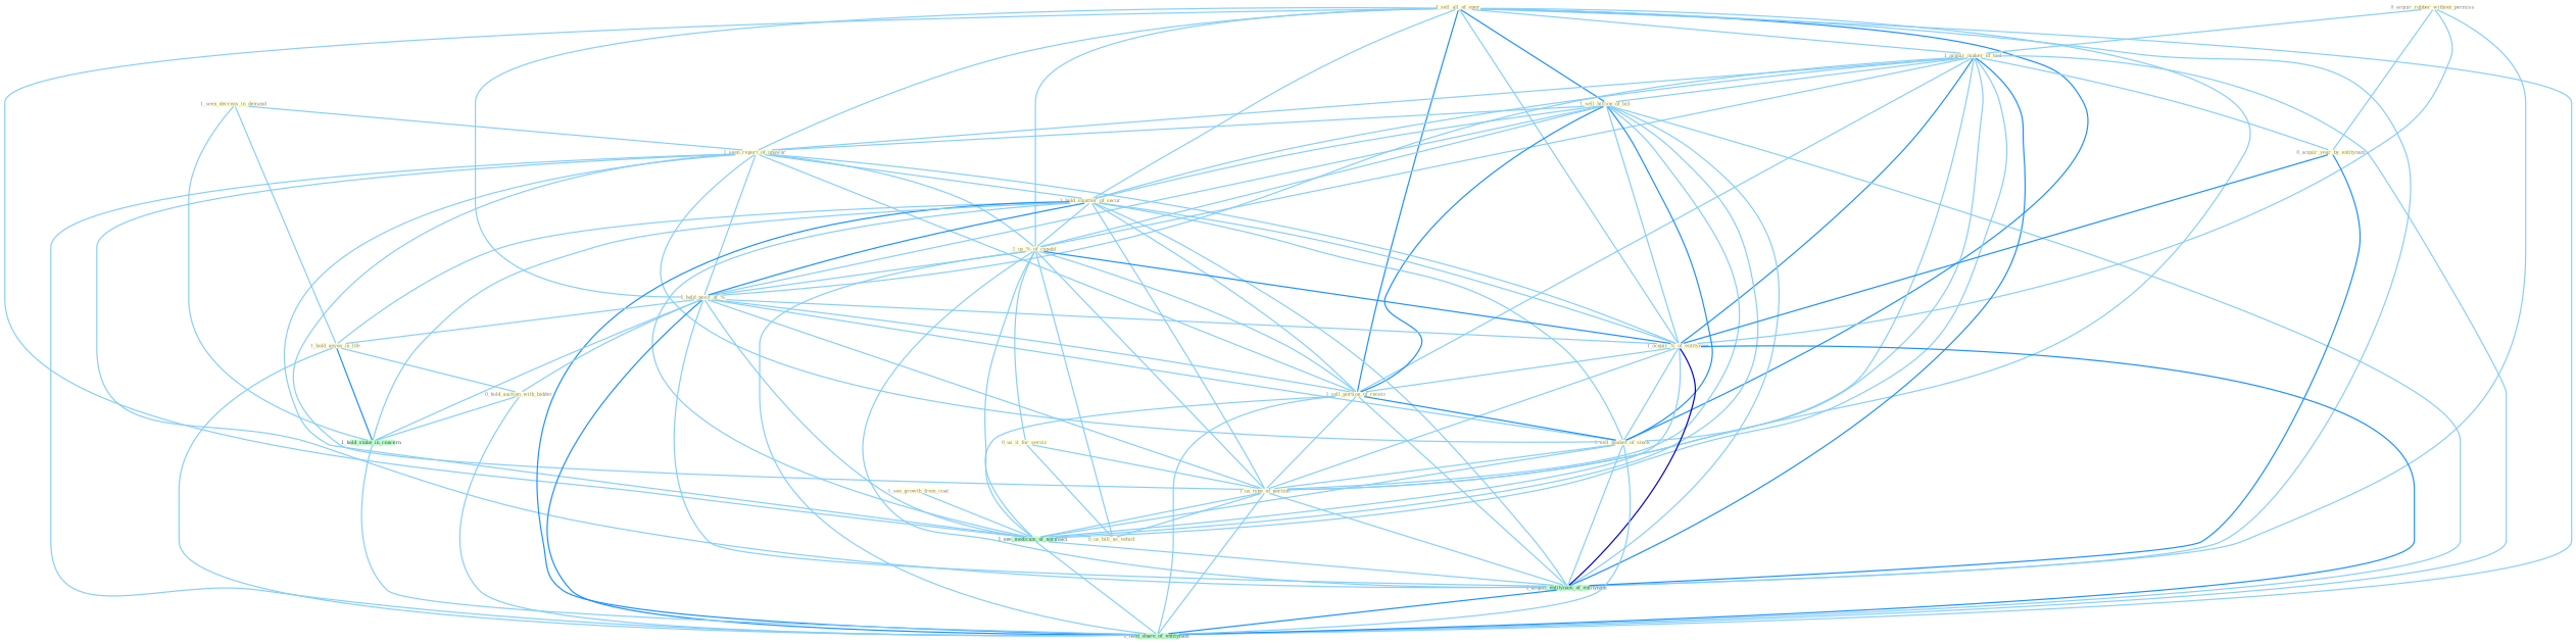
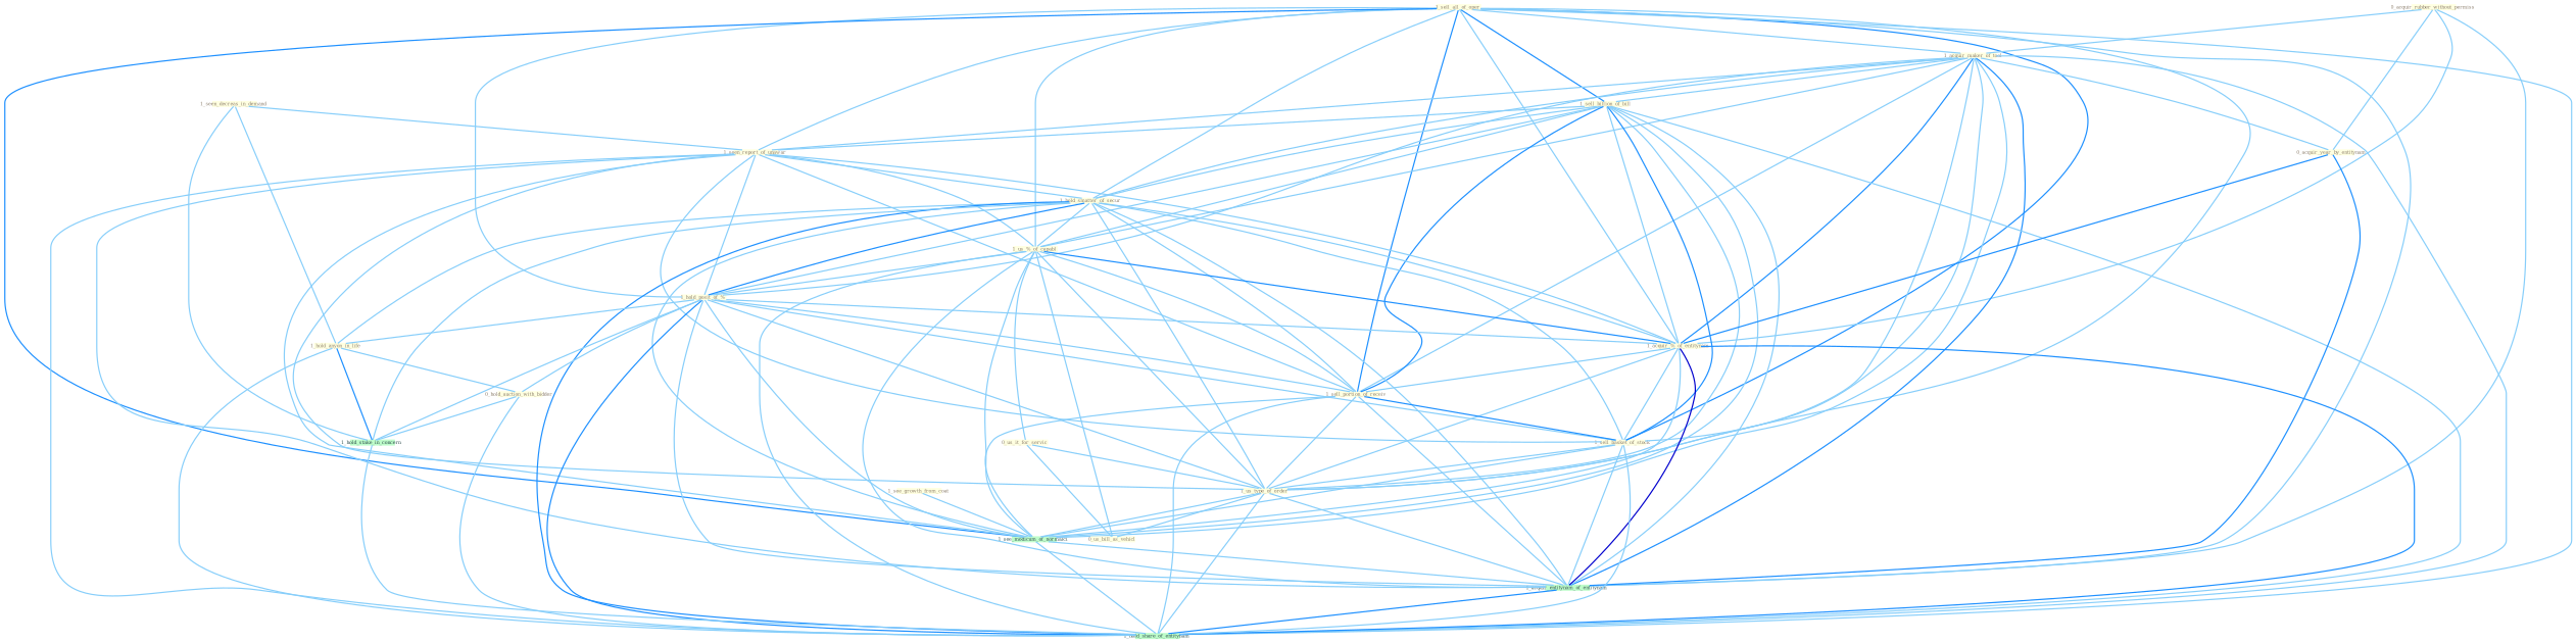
  graph {
    node [color="#ffffe0" fixedsize=true fontcolor="#8b7d6b" fontsize=4 shape=polygon style=filled]
    edge [color="#87cefa" w=1]
    "1_sell_all_of_oper " [height=.06 width=.5]
    "0_acquir_rubber_without_permiss " [height=.06 width=.5]
    "1_seen_decreas_in_demand " [height=.06 width=.5]
    "1_acquir_maker_of_tool " [height=.06 width=.5]
    "1_sell_billion_of_bill " [height=.06 width=.5]
    "1_seen_report_of_unawar " [height=.06 width=.5]
    "0_acquir_year_by_entitynam " [height=.06 width=.5]
    "1_hold_smatter_of_secur " [height=.06 width=.5]
    "1_us_%_of_capabl " [height=.06 width=.5]
    "1_see_growth_from_coat " [height=.06 width=.5]
    "1_hold_posit_of_% " [height=.06 width=.5]
    "1_acquir_%_of_entitynam " [height=.06 width=.5]
    "0_us_it_for_servic " [height=.06 width=.5]
    "1_sell_portion_of_receiv " [height=.06 width=.5]
    "1_hold_anyon_in_life " [height=.06 width=.5]
    "1_sell_basket_of_stock " [height=.06 width=.5]
-   "1_us_type_of_order " [height=.06 width=.5 label="1_us_type_of_portion"]
+   "1_us_type_of_order " [height=.06 width=.5]
    "0_us_bill_as_vehicl " [height=.06 width=.5]
    "0_hold_auction_with_bidder " [height=.06 width=.5]
    "1_see_modicum_of_normalci " [color="#BDFCC9" fontcolor="#2f4f4f" height=.06 width=.5]
    "1_acquir_entitynam_of_entitynam " [color="#BDFCC9" fontcolor="#2f4f4f" height=.06 width=.5]
    "1_hold_share_of_entitynam " [color="#BDFCC9" fontcolor="#2f4f4f" height=.06 width=.5]
    "1_hold_stake_in_concern " [color="#BDFCC9" fontcolor="#2f4f4f" height=.06 width=.5]
    subgraph sub_1 {
      "1_sell_all_of_oper "
      "0_acquir_rubber_without_permiss "
      "1_seen_decreas_in_demand "
      "1_acquir_maker_of_tool "
      "1_sell_billion_of_bill "
      "1_seen_report_of_unawar "
      "0_acquir_year_by_entitynam "
      "1_hold_smatter_of_secur "
      "1_us_%_of_capabl "
      "1_see_growth_from_coat "
      "1_hold_posit_of_% "
      "1_acquir_%_of_entitynam "
      "0_us_it_for_servic "
      "1_sell_portion_of_receiv "
      "1_hold_anyon_in_life "
      "1_sell_basket_of_stock "
      "1_us_type_of_order "
      "0_us_bill_as_vehicl "
      "0_hold_auction_with_bidder "
    }
    subgraph sub_2 {
    }
    "1_sell_all_of_oper " -- "1_acquir_maker_of_tool "
    "1_sell_all_of_oper " -- "1_sell_billion_of_bill " [color="#1e90ff" w=2]
    "1_sell_all_of_oper " -- "1_seen_report_of_unawar "
    "1_sell_all_of_oper " -- "1_hold_smatter_of_secur "
    "1_sell_all_of_oper " -- "1_us_%_of_capabl "
    "1_sell_all_of_oper " -- "1_hold_posit_of_% "
    "1_sell_all_of_oper " -- "1_acquir_%_of_entitynam "
    "1_sell_all_of_oper " -- "1_sell_portion_of_receiv " [color="#1e90ff" w=2]
    "1_sell_all_of_oper " -- "1_sell_basket_of_stock " [color="#1e90ff" w=2]
    "1_sell_all_of_oper " -- "1_us_type_of_order "
-   "1_sell_all_of_oper " -- "1_see_modicum_of_normalci "
+   "1_sell_all_of_oper " -- "1_see_modicum_of_normalci " [color="#1e90ff"]
    "1_sell_all_of_oper " -- "1_acquir_entitynam_of_entitynam "
    "1_sell_all_of_oper " -- "1_hold_share_of_entitynam "
    "0_acquir_rubber_without_permiss " -- "1_acquir_maker_of_tool "
    "0_acquir_rubber_without_permiss " -- "0_acquir_year_by_entitynam "
    "0_acquir_rubber_without_permiss " -- "1_acquir_%_of_entitynam "
    "0_acquir_rubber_without_permiss " -- "1_acquir_entitynam_of_entitynam "
    "1_seen_decreas_in_demand " -- "1_seen_report_of_unawar "
    "1_seen_decreas_in_demand " -- "1_hold_anyon_in_life "
    "1_seen_decreas_in_demand " -- "1_hold_stake_in_concern "
    "1_acquir_maker_of_tool " -- "1_sell_billion_of_bill "
    "1_acquir_maker_of_tool " -- "1_seen_report_of_unawar "
    "1_acquir_maker_of_tool " -- "0_acquir_year_by_entitynam "
    "1_acquir_maker_of_tool " -- "1_hold_smatter_of_secur "
    "1_acquir_maker_of_tool " -- "1_us_%_of_capabl "
    "1_acquir_maker_of_tool " -- "1_hold_posit_of_% "
    "1_acquir_maker_of_tool " -- "1_acquir_%_of_entitynam " [color="#1e90ff" w=2]
    "1_acquir_maker_of_tool " -- "1_sell_portion_of_receiv "
    "1_acquir_maker_of_tool " -- "1_sell_basket_of_stock "
    "1_acquir_maker_of_tool " -- "1_us_type_of_order "
    "1_acquir_maker_of_tool " -- "1_see_modicum_of_normalci "
    "1_acquir_maker_of_tool " -- "1_acquir_entitynam_of_entitynam " [color="#1e90ff" w=2]
    "1_acquir_maker_of_tool " -- "1_hold_share_of_entitynam "
    "1_sell_billion_of_bill " -- "1_seen_report_of_unawar "
    "1_sell_billion_of_bill " -- "1_hold_smatter_of_secur "
    "1_sell_billion_of_bill " -- "1_us_%_of_capabl "
    "1_sell_billion_of_bill " -- "1_hold_posit_of_% "
    "1_sell_billion_of_bill " -- "1_acquir_%_of_entitynam "
    "1_sell_billion_of_bill " -- "1_sell_portion_of_receiv " [color="#1e90ff" w=2]
    "1_sell_billion_of_bill " -- "1_sell_basket_of_stock " [color="#1e90ff" w=2]
    "1_sell_billion_of_bill " -- "1_us_type_of_order "
    "1_sell_billion_of_bill " -- "1_see_modicum_of_normalci "
    "1_sell_billion_of_bill " -- "1_acquir_entitynam_of_entitynam "
    "1_sell_billion_of_bill " -- "1_hold_share_of_entitynam "
    "1_seen_report_of_unawar " -- "1_hold_smatter_of_secur "
    "1_seen_report_of_unawar " -- "1_us_%_of_capabl "
    "1_seen_report_of_unawar " -- "1_hold_posit_of_% "
    "1_seen_report_of_unawar " -- "1_acquir_%_of_entitynam "
    "1_seen_report_of_unawar " -- "1_sell_portion_of_receiv "
    "1_seen_report_of_unawar " -- "1_sell_basket_of_stock "
    "1_seen_report_of_unawar " -- "1_us_type_of_order "
    "1_seen_report_of_unawar " -- "1_see_modicum_of_normalci "
    "1_seen_report_of_unawar " -- "1_acquir_entitynam_of_entitynam "
    "1_seen_report_of_unawar " -- "1_hold_share_of_entitynam "
    "0_acquir_year_by_entitynam " -- "1_acquir_%_of_entitynam " [color="#1e90ff" w=2]
    "0_acquir_year_by_entitynam " -- "1_acquir_entitynam_of_entitynam " [color="#1e90ff" w=2]
    "1_hold_smatter_of_secur " -- "1_us_%_of_capabl "
    "1_hold_smatter_of_secur " -- "1_hold_posit_of_% " [color="#1e90ff" w=2]
    "1_hold_smatter_of_secur " -- "1_acquir_%_of_entitynam "
    "1_hold_smatter_of_secur " -- "1_sell_portion_of_receiv "
    "1_hold_smatter_of_secur " -- "1_hold_anyon_in_life "
    "1_hold_smatter_of_secur " -- "1_sell_basket_of_stock "
    "1_hold_smatter_of_secur " -- "1_us_type_of_order "
    "1_hold_smatter_of_secur " -- "1_see_modicum_of_normalci "
    "1_hold_smatter_of_secur " -- "1_acquir_entitynam_of_entitynam "
    "1_hold_smatter_of_secur " -- "1_hold_share_of_entitynam " [color="#1e90ff" w=2]
    "1_hold_smatter_of_secur " -- "1_hold_stake_in_concern "
    "1_us_%_of_capabl " -- "1_hold_posit_of_% "
    "1_us_%_of_capabl " -- "1_acquir_%_of_entitynam " [color="#1e90ff" w=2]
    "1_us_%_of_capabl " -- "0_us_it_for_servic "
    "1_us_%_of_capabl " -- "1_sell_portion_of_receiv "
    "1_us_%_of_capabl " -- "1_us_type_of_order " [w=2]
    "1_us_%_of_capabl " -- "0_us_bill_as_vehicl "
    "1_us_%_of_capabl " -- "1_see_modicum_of_normalci "
    "1_us_%_of_capabl " -- "1_acquir_entitynam_of_entitynam "
    "1_us_%_of_capabl " -- "1_hold_share_of_entitynam "
    "1_see_growth_from_coat " -- "1_see_modicum_of_normalci "
    "1_hold_posit_of_% " -- "1_acquir_%_of_entitynam "
    "1_hold_posit_of_% " -- "1_sell_portion_of_receiv "
    "1_hold_posit_of_% " -- "1_hold_anyon_in_life "
    "1_hold_posit_of_% " -- "1_sell_basket_of_stock "
    "1_hold_posit_of_% " -- "1_us_type_of_order "
    "1_hold_posit_of_% " -- "0_hold_auction_with_bidder "
    "1_hold_posit_of_% " -- "1_see_modicum_of_normalci "
    "1_hold_posit_of_% " -- "1_acquir_entitynam_of_entitynam "
    "1_hold_posit_of_% " -- "1_hold_share_of_entitynam " [color="#1e90ff" w=2]
    "1_hold_posit_of_% " -- "1_hold_stake_in_concern "
    "1_acquir_%_of_entitynam " -- "1_sell_portion_of_receiv "
    "1_acquir_%_of_entitynam " -- "1_sell_basket_of_stock "
    "1_acquir_%_of_entitynam " -- "1_us_type_of_order "
    "1_acquir_%_of_entitynam " -- "1_see_modicum_of_normalci "
    "1_acquir_%_of_entitynam " -- "1_acquir_entitynam_of_entitynam " [color="#0000cd" w=3]
    "1_acquir_%_of_entitynam " -- "1_hold_share_of_entitynam " [color="#1e90ff" w=2]
    "0_us_it_for_servic " -- "1_us_type_of_order "
    "0_us_it_for_servic " -- "0_us_bill_as_vehicl "
    "1_sell_portion_of_receiv " -- "1_sell_basket_of_stock " [color="#1e90ff" w=2]
    "1_sell_portion_of_receiv " -- "1_us_type_of_order "
    "1_sell_portion_of_receiv " -- "1_see_modicum_of_normalci "
    "1_sell_portion_of_receiv " -- "1_acquir_entitynam_of_entitynam "
    "1_sell_portion_of_receiv " -- "1_hold_share_of_entitynam "
    "1_hold_anyon_in_life " -- "0_hold_auction_with_bidder "
    "1_hold_anyon_in_life " -- "1_hold_share_of_entitynam "
    "1_hold_anyon_in_life " -- "1_hold_stake_in_concern " [color="#1e90ff" w=2]
    "1_sell_basket_of_stock " -- "1_us_type_of_order "
    "1_sell_basket_of_stock " -- "1_see_modicum_of_normalci "
    "1_sell_basket_of_stock " -- "1_acquir_entitynam_of_entitynam "
    "1_sell_basket_of_stock " -- "1_hold_share_of_entitynam "
    "1_us_type_of_order " -- "0_us_bill_as_vehicl "
    "1_us_type_of_order " -- "1_see_modicum_of_normalci "
    "1_us_type_of_order " -- "1_acquir_entitynam_of_entitynam "
    "1_us_type_of_order " -- "1_hold_share_of_entitynam "
    "0_hold_auction_with_bidder " -- "1_hold_share_of_entitynam "
    "0_hold_auction_with_bidder " -- "1_hold_stake_in_concern "
    "1_see_modicum_of_normalci " -- "1_acquir_entitynam_of_entitynam "
    "1_see_modicum_of_normalci " -- "1_hold_share_of_entitynam "
    "1_acquir_entitynam_of_entitynam " -- "1_hold_share_of_entitynam " [color="#1e90ff" w=2]
    "1_hold_stake_in_concern " -- "1_hold_share_of_entitynam "
  }
